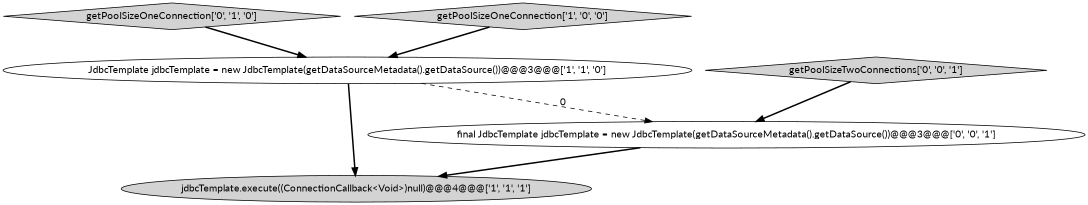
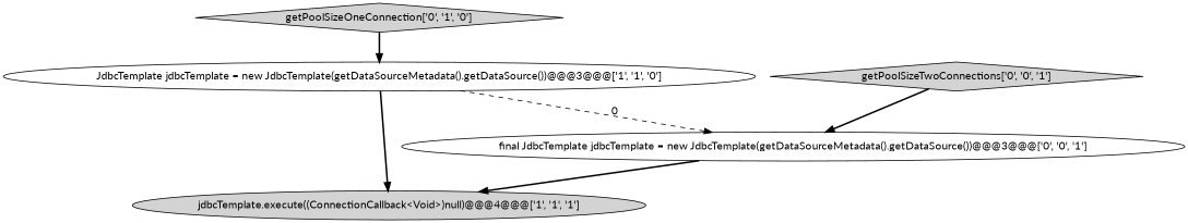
  digraph {
    fontname=Lato
    node [fillcolor=lightgray shape=ellipse style=filled fontname=Lato]
    edge [style=bold fontname=Lato]
    n1 [fillcolor=white label="final JdbcTemplate jdbcTemplate = new JdbcTemplate(getDataSourceMetadata().getDataSource())@@@3@@@['0', '0', '1']"]
    n2 [label="jdbcTemplate.execute((ConnectionCallback<Void>)null)@@@4@@@['1', '1', '1']"]
    n3 [fillcolor=white label="JdbcTemplate jdbcTemplate = new JdbcTemplate(getDataSourceMetadata().getDataSource())@@@3@@@['1', '1', '0']"]
    n4 [label="getPoolSizeOneConnection['0', '1', '0']" shape=diamond]
-   n5 [label="getPoolSizeOneConnection['1', '0', '0']" shape=diamond]
    n6 [label="getPoolSizeTwoConnections['0', '0', '1']" shape=diamond]
    n1 -> n2
    n3 -> n1 [label=0 style=dashed]
    n3 -> n2
    n4 -> n3
-   n5 -> n3
    n6 -> n1
  }
